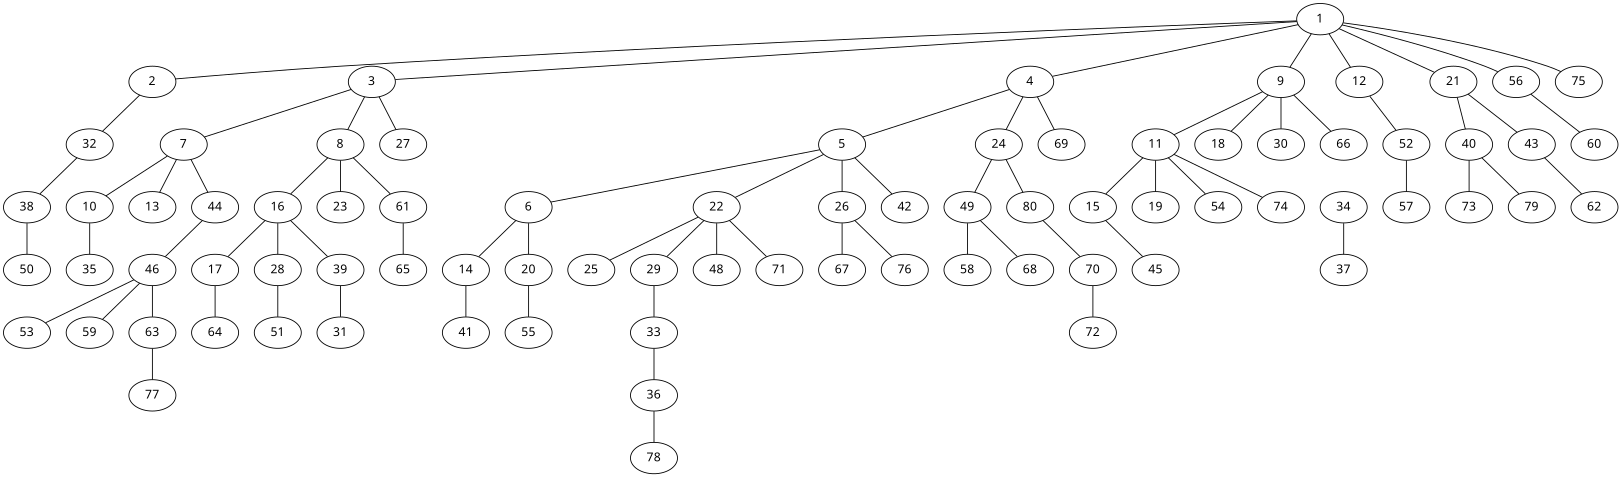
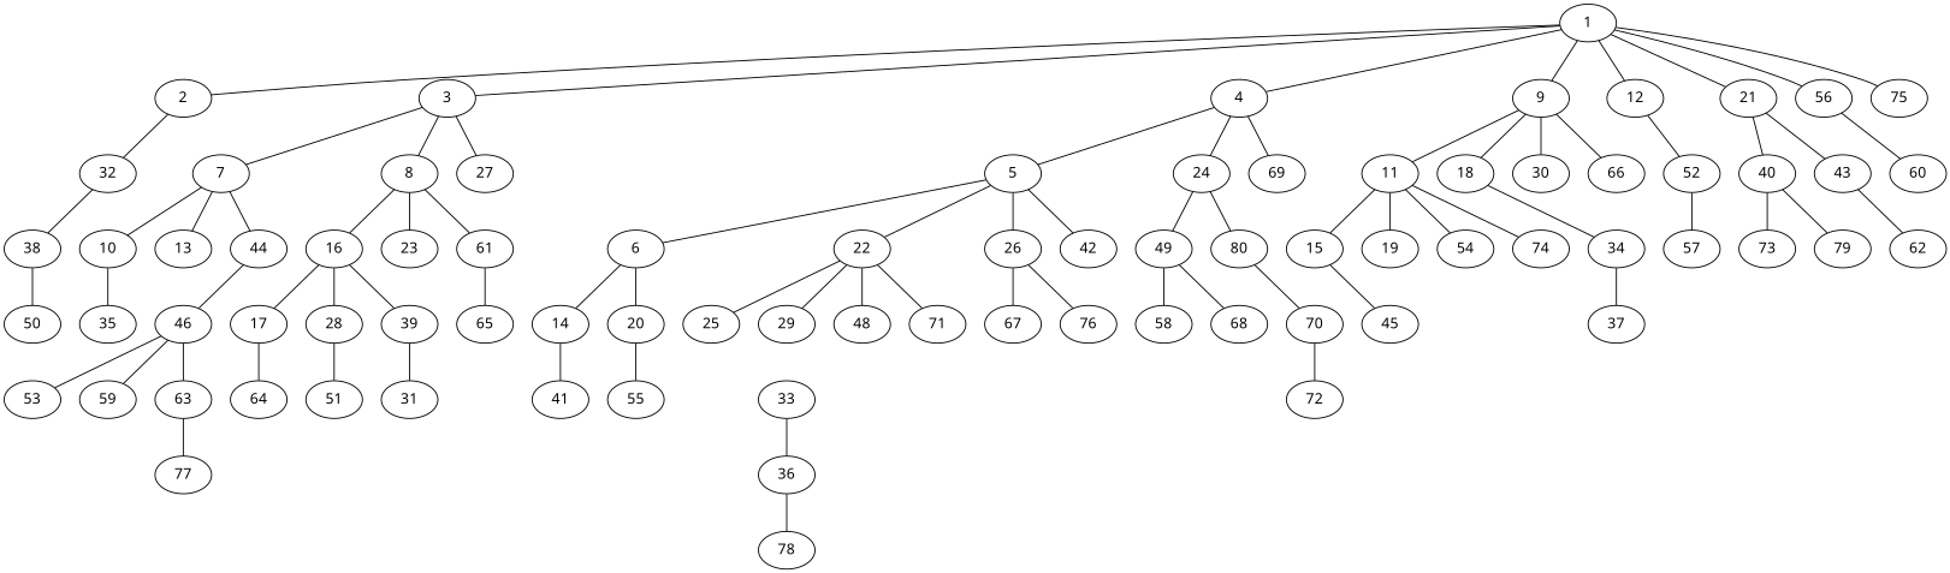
  graph {
    fontname="Noto Sans"
    node [fontname="Noto Sans"]
    edge [fontname="Noto Sans"]
    1
    2
    3
    4
    9
    12
    21
    56
    75
    32
    7
    8
    27
    5
    24
    69
    11
    18
    30
    66
    52
    40
    43
    60
    38
    10
    13
    44
    16
    23
    61
    6
    22
    26
    42
    49
    80
    15
    19
    54
    74
    34
    57
    73
    79
    62
    50
    35
    46
    17
    28
    39
    65
    14
    20
    25
    29
    48
    71
    67
    76
    58
    68
    70
    41
    55
    33
    53
    59
    63
    64
    51
    31
    45
    37
    72
    36
    78
    77
    1 -- 2
    1 -- 3
    1 -- 4
    1 -- 9
    1 -- 12
    1 -- 21
    1 -- 56
    1 -- 75
    2 -- 32
    3 -- 7
    3 -- 8
    3 -- 27
    4 -- 5
    4 -- 24
    4 -- 69
    9 -- 11
    9 -- 18
    9 -- 30
    9 -- 66
    12 -- 52
    21 -- 40
    21 -- 43
    56 -- 60
    32 -- 38
    7 -- 10
    7 -- 13
    7 -- 44
    8 -- 16
    8 -- 23
    8 -- 61
    5 -- 6
    5 -- 22
    5 -- 26
    5 -- 42
    24 -- 49
    24 -- 80
    11 -- 15
    11 -- 19
    11 -- 54
    11 -- 74
+   18 -- 34
    52 -- 57
    40 -- 73
    40 -- 79
    43 -- 62
    38 -- 50
    10 -- 35
    44 -- 46
    16 -- 17
    16 -- 28
    16 -- 39
    61 -- 65
    6 -- 14
    6 -- 20
    22 -- 25
    22 -- 29
    22 -- 48
    22 -- 71
    26 -- 67
    26 -- 76
    49 -- 58
    49 -- 68
    80 -- 70
    15 -- 45
    34 -- 37
    46 -- 53
    46 -- 59
    46 -- 63
    17 -- 64
    28 -- 51
    39 -- 31
    14 -- 41
    20 -- 55
-   29 -- 33
    70 -- 72
    33 -- 36
    63 -- 77
    36 -- 78
  }
